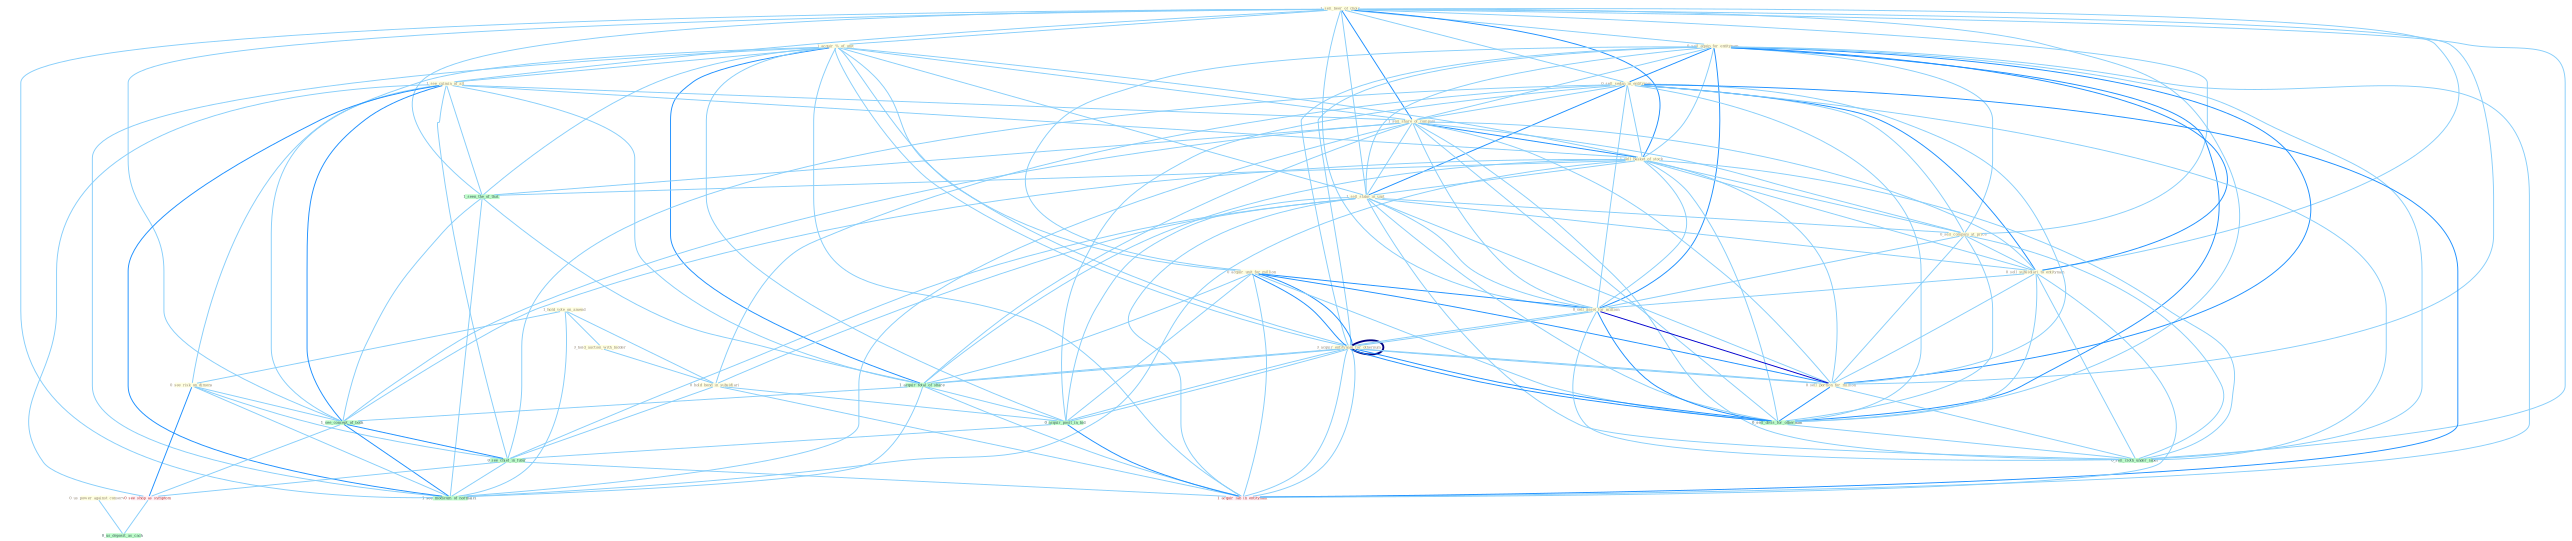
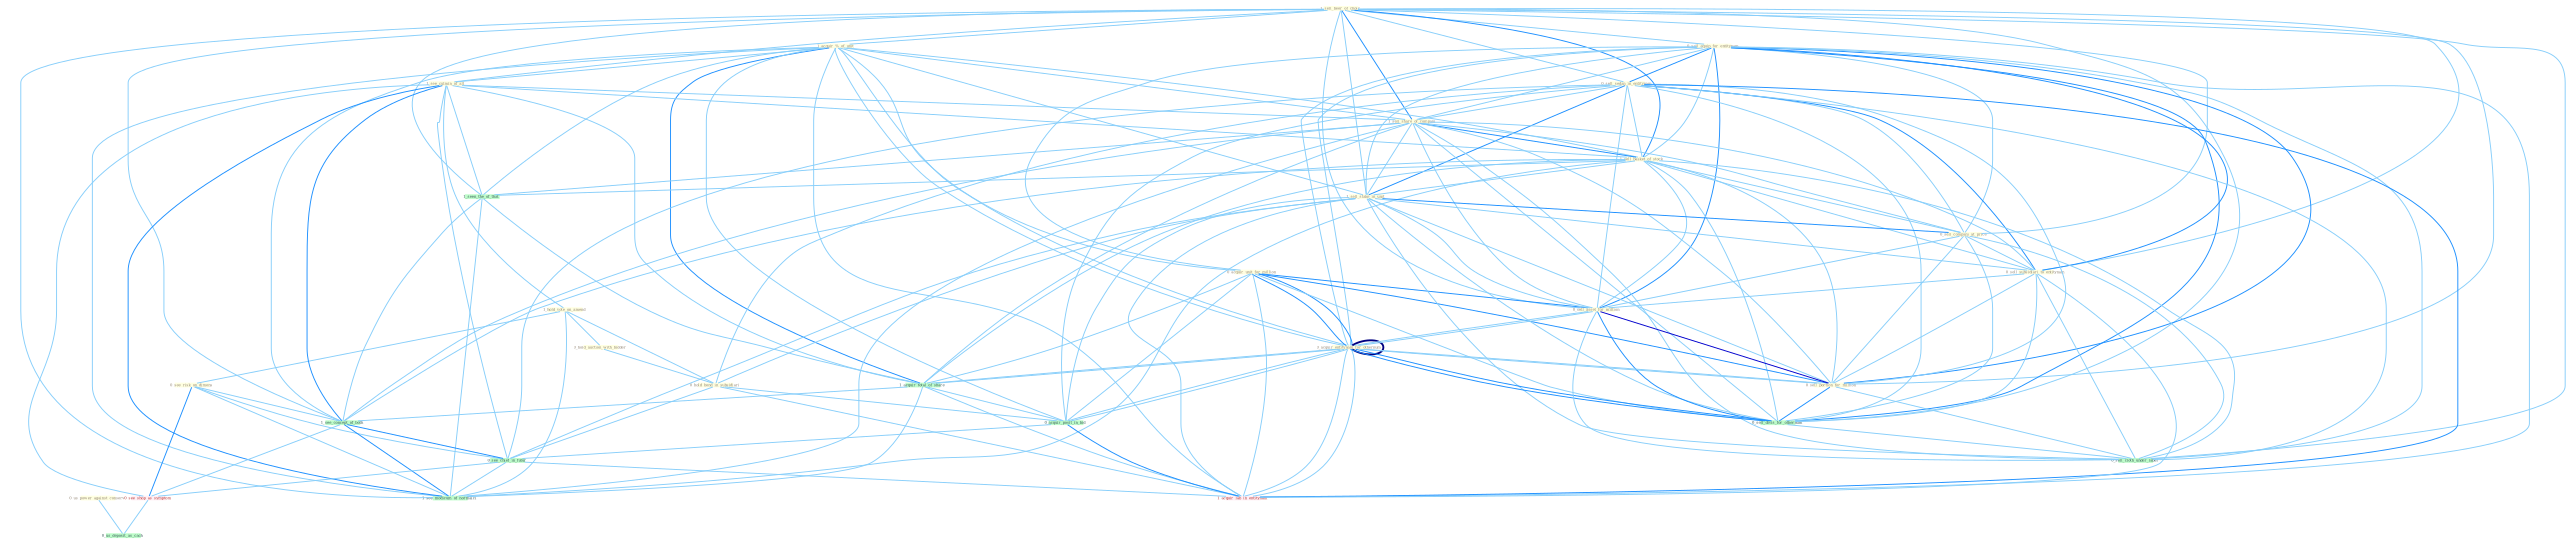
  graph {
    node [color="#ffffe0" fixedsize=true fontcolor="#8b7d6b" fontsize=4 shape=polygon style=filled]
    edge [color="#87cefa" w=1]
    "0_us_power_against_conserv " [height=.06 width=.5]
    "1_sell_beer_of_choic " [height=.06 width=.5]
    "1_hold_vote_on_amend " [height=.06 width=.5]
    "1_acquir_%_of_unit " [height=.06 width=.5]
    "1_see_culmin_of_all " [height=.06 width=.5]
    "0_hold_auction_with_bidder " [height=.06 width=.5]
    "0_sell_equip_for_entitynam " [height=.06 width=.5]
    "0_sell_sedan_in_entitynam " [height=.06 width=.5]
    "1_sell_share_of_compani " [height=.06 width=.5]
    "1_sell_basket_of_stock " [height=.06 width=.5]
    "0_acquir_unit_for_million " [height=.06 width=.5]
    "1_sell_stake_in_unit " [height=.06 width=.5]
    "0_sell_compani_at_price " [height=.06 width=.5]
    "0_acquir_entitynam_for_othernum " [height=.06 width=.5]
    "0_hold_bond_in_subsidiari " [height=.06 width=.5]
    "0_see_risk_on_dimens " [height=.06 width=.5]
    "0_sell_subsidiari_to_entitynam " [height=.06 width=.5]
    "0_sell_asset_for_million " [height=.06 width=.5]
    "0_sell_portion_for_million " [height=.06 width=.5]
    "0_see_shop_as_symptom " [color="#fff0f5" fontcolor="#b22222" height=.06 width=.5]
    "1_acquir_lab_in_entitynam " [color="#fff0f5" fontcolor="#b22222" height=.06 width=.5]
    "0_us_deposit_as_cach " [color="#BDFCC9" fontcolor="#2f4f4f" height=.06 width=.5]
    "1_seen_the_of_that " [color="#BDFCC9" fontcolor="#2f4f4f" height=.06 width=.5]
    "0_sell_divis_for_othernum " [color="#BDFCC9" fontcolor="#2f4f4f" height=.06 width=.5]
    "0_sell_cloth_under_label " [color="#BDFCC9" fontcolor="#2f4f4f" height=.06 width=.5]
    "1_see_concept_of_both " [color="#BDFCC9" fontcolor="#2f4f4f" height=.06 width=.5]
    "1_see_modicum_of_normalci " [color="#BDFCC9" fontcolor="#2f4f4f" height=.06 width=.5]
    "1_acquir_total_of_share " [color="#BDFCC9" fontcolor="#2f4f4f" height=.06 width=.5]
    "0_acquir_posit_in_bid " [color="#BDFCC9" fontcolor="#2f4f4f" height=.06 width=.5]
    "0_see_chief_in_futur " [color="#BDFCC9" fontcolor="#2f4f4f" height=.06 width=.5]
    subgraph sub_1 {
      "0_us_power_against_conserv "
      "1_sell_beer_of_choic "
      "1_hold_vote_on_amend "
      "1_acquir_%_of_unit "
      "1_see_culmin_of_all "
      "0_hold_auction_with_bidder "
      "0_sell_equip_for_entitynam "
      "0_sell_sedan_in_entitynam "
      "1_sell_share_of_compani "
      "1_sell_basket_of_stock "
      "0_acquir_unit_for_million "
      "1_sell_stake_in_unit "
      "0_sell_compani_at_price "
      "0_acquir_entitynam_for_othernum "
      "0_hold_bond_in_subsidiari "
      "0_see_risk_on_dimens "
      "0_sell_subsidiari_to_entitynam "
      "0_sell_asset_for_million "
      "0_sell_portion_for_million "
    }
    subgraph sub_2 {
      "0_see_shop_as_symptom "
      "1_acquir_lab_in_entitynam "
    }
    "0_us_power_against_conserv " -- "0_us_deposit_as_cach "
    "1_sell_beer_of_choic " -- "1_acquir_%_of_unit "
    "1_sell_beer_of_choic " -- "1_see_culmin_of_all "
    "1_sell_beer_of_choic " -- "0_sell_equip_for_entitynam "
    "1_sell_beer_of_choic " -- "0_sell_sedan_in_entitynam "
    "1_sell_beer_of_choic " -- "1_sell_share_of_compani " [color="#1e90ff" w=2]
    "1_sell_beer_of_choic " -- "1_sell_basket_of_stock " [color="#1e90ff" w=2]
    "1_sell_beer_of_choic " -- "1_sell_stake_in_unit "
    "1_sell_beer_of_choic " -- "0_sell_compani_at_price "
    "1_sell_beer_of_choic " -- "0_sell_subsidiari_to_entitynam "
    "1_sell_beer_of_choic " -- "0_sell_asset_for_million "
    "1_sell_beer_of_choic " -- "0_sell_portion_for_million "
    "1_sell_beer_of_choic " -- "1_seen_the_of_that "
    "1_sell_beer_of_choic " -- "0_sell_divis_for_othernum "
    "1_sell_beer_of_choic " -- "0_sell_cloth_under_label "
    "1_sell_beer_of_choic " -- "1_see_concept_of_both "
    "1_sell_beer_of_choic " -- "1_see_modicum_of_normalci "
    "1_hold_vote_on_amend " -- "0_hold_auction_with_bidder "
    "1_hold_vote_on_amend " -- "0_hold_bond_in_subsidiari "
    "1_hold_vote_on_amend " -- "0_see_risk_on_dimens "
    "1_hold_vote_on_amend " -- "1_see_modicum_of_normalci "
    "1_acquir_%_of_unit " -- "1_see_culmin_of_all "
    "1_acquir_%_of_unit " -- "1_sell_share_of_compani "
    "1_acquir_%_of_unit " -- "1_sell_basket_of_stock "
    "1_acquir_%_of_unit " -- "0_acquir_unit_for_million "
    "1_acquir_%_of_unit " -- "1_sell_stake_in_unit "
    "1_acquir_%_of_unit " -- "0_acquir_entitynam_for_othernum "
    "1_acquir_%_of_unit " -- "0_acquir_entitynam_for_othernum "
    "1_acquir_%_of_unit " -- "1_acquir_lab_in_entitynam "
    "1_acquir_%_of_unit " -- "1_seen_the_of_that "
    "1_acquir_%_of_unit " -- "1_see_concept_of_both "
    "1_acquir_%_of_unit " -- "1_see_modicum_of_normalci "
    "1_acquir_%_of_unit " -- "1_acquir_total_of_share " [color="#1e90ff" w=2]
    "1_acquir_%_of_unit " -- "0_acquir_posit_in_bid "
    "1_see_culmin_of_all " -- "1_sell_share_of_compani "
    "1_see_culmin_of_all " -- "1_sell_basket_of_stock "
-   "1_see_culmin_of_all " -- "0_see_risk_on_dimens "
+   "1_see_culmin_of_all " -- "1_hold_vote_on_amend "
    "1_see_culmin_of_all " -- "0_see_shop_as_symptom "
    "1_see_culmin_of_all " -- "1_seen_the_of_that "
    "1_see_culmin_of_all " -- "1_see_concept_of_both " [color="#1e90ff" w=2]
    "1_see_culmin_of_all " -- "1_see_modicum_of_normalci " [color="#1e90ff" w=2]
    "1_see_culmin_of_all " -- "1_acquir_total_of_share "
    "1_see_culmin_of_all " -- "0_see_chief_in_futur "
    "0_hold_auction_with_bidder " -- "0_hold_bond_in_subsidiari "
    "0_sell_equip_for_entitynam " -- "0_sell_sedan_in_entitynam " [color="#1e90ff" w=2]
    "0_sell_equip_for_entitynam " -- "1_sell_share_of_compani "
    "0_sell_equip_for_entitynam " -- "1_sell_basket_of_stock "
    "0_sell_equip_for_entitynam " -- "0_acquir_unit_for_million "
    "0_sell_equip_for_entitynam " -- "1_sell_stake_in_unit "
    "0_sell_equip_for_entitynam " -- "0_sell_compani_at_price "
    "0_sell_equip_for_entitynam " -- "0_acquir_entitynam_for_othernum "
    "0_sell_equip_for_entitynam " -- "0_acquir_entitynam_for_othernum "
    "0_sell_equip_for_entitynam " -- "0_sell_subsidiari_to_entitynam " [color="#1e90ff" w=2]
    "0_sell_equip_for_entitynam " -- "0_sell_asset_for_million " [color="#1e90ff" w=2]
    "0_sell_equip_for_entitynam " -- "0_sell_portion_for_million " [color="#1e90ff" w=2]
    "0_sell_equip_for_entitynam " -- "1_acquir_lab_in_entitynam "
    "0_sell_equip_for_entitynam " -- "0_sell_divis_for_othernum " [color="#1e90ff" w=2]
    "0_sell_equip_for_entitynam " -- "0_sell_cloth_under_label "
    "0_sell_sedan_in_entitynam " -- "1_sell_share_of_compani "
    "0_sell_sedan_in_entitynam " -- "1_sell_basket_of_stock "
    "0_sell_sedan_in_entitynam " -- "1_sell_stake_in_unit " [color="#1e90ff" w=2]
    "0_sell_sedan_in_entitynam " -- "0_sell_compani_at_price "
    "0_sell_sedan_in_entitynam " -- "0_hold_bond_in_subsidiari "
    "0_sell_sedan_in_entitynam " -- "0_sell_subsidiari_to_entitynam " [color="#1e90ff" w=2]
    "0_sell_sedan_in_entitynam " -- "0_sell_asset_for_million "
    "0_sell_sedan_in_entitynam " -- "0_sell_portion_for_million "
    "0_sell_sedan_in_entitynam " -- "1_acquir_lab_in_entitynam " [color="#1e90ff" w=2]
    "0_sell_sedan_in_entitynam " -- "0_sell_divis_for_othernum "
    "0_sell_sedan_in_entitynam " -- "0_sell_cloth_under_label "
    "0_sell_sedan_in_entitynam " -- "0_acquir_posit_in_bid "
    "0_sell_sedan_in_entitynam " -- "0_see_chief_in_futur "
    "1_sell_share_of_compani " -- "1_sell_basket_of_stock " [color="#1e90ff" w=2]
    "1_sell_share_of_compani " -- "1_sell_stake_in_unit "
    "1_sell_share_of_compani " -- "0_sell_compani_at_price "
    "1_sell_share_of_compani " -- "0_sell_subsidiari_to_entitynam "
    "1_sell_share_of_compani " -- "0_sell_asset_for_million "
    "1_sell_share_of_compani " -- "0_sell_portion_for_million "
    "1_sell_share_of_compani " -- "1_seen_the_of_that "
    "1_sell_share_of_compani " -- "0_sell_divis_for_othernum "
    "1_sell_share_of_compani " -- "0_sell_cloth_under_label "
    "1_sell_share_of_compani " -- "1_see_concept_of_both "
    "1_sell_share_of_compani " -- "1_see_modicum_of_normalci "
    "1_sell_share_of_compani " -- "1_acquir_total_of_share "
    "1_sell_basket_of_stock " -- "1_sell_stake_in_unit "
    "1_sell_basket_of_stock " -- "0_sell_compani_at_price "
    "1_sell_basket_of_stock " -- "0_sell_subsidiari_to_entitynam "
    "1_sell_basket_of_stock " -- "0_sell_asset_for_million "
    "1_sell_basket_of_stock " -- "0_sell_portion_for_million "
    "1_sell_basket_of_stock " -- "1_seen_the_of_that "
    "1_sell_basket_of_stock " -- "0_sell_divis_for_othernum "
    "1_sell_basket_of_stock " -- "0_sell_cloth_under_label "
    "1_sell_basket_of_stock " -- "1_see_concept_of_both "
    "1_sell_basket_of_stock " -- "1_see_modicum_of_normalci "
    "1_sell_basket_of_stock " -- "1_acquir_total_of_share "
    "0_acquir_unit_for_million " -- "0_acquir_entitynam_for_othernum " [color="#1e90ff" w=2]
    "0_acquir_unit_for_million " -- "0_acquir_entitynam_for_othernum " [color="#1e90ff" w=2]
    "0_acquir_unit_for_million " -- "0_sell_asset_for_million " [color="#1e90ff" w=2]
    "0_acquir_unit_for_million " -- "0_sell_portion_for_million " [color="#1e90ff" w=2]
    "0_acquir_unit_for_million " -- "1_acquir_lab_in_entitynam "
    "0_acquir_unit_for_million " -- "0_sell_divis_for_othernum "
    "0_acquir_unit_for_million " -- "1_acquir_total_of_share "
    "0_acquir_unit_for_million " -- "0_acquir_posit_in_bid "
-   "1_sell_stake_in_unit " -- "0_sell_compani_at_price "
+   "1_sell_stake_in_unit " -- "0_sell_compani_at_price " [color="#1e90ff"]
    "1_sell_stake_in_unit " -- "0_hold_bond_in_subsidiari "
    "1_sell_stake_in_unit " -- "0_sell_subsidiari_to_entitynam "
    "1_sell_stake_in_unit " -- "0_sell_asset_for_million "
    "1_sell_stake_in_unit " -- "0_sell_portion_for_million "
    "1_sell_stake_in_unit " -- "1_acquir_lab_in_entitynam "
    "1_sell_stake_in_unit " -- "0_sell_divis_for_othernum "
    "1_sell_stake_in_unit " -- "0_sell_cloth_under_label "
    "1_sell_stake_in_unit " -- "0_acquir_posit_in_bid "
    "1_sell_stake_in_unit " -- "0_see_chief_in_futur "
    "0_sell_compani_at_price " -- "0_sell_subsidiari_to_entitynam "
    "0_sell_compani_at_price " -- "0_sell_asset_for_million "
    "0_sell_compani_at_price " -- "0_sell_portion_for_million "
    "0_sell_compani_at_price " -- "0_sell_divis_for_othernum "
    "0_sell_compani_at_price " -- "0_sell_cloth_under_label "
    "0_acquir_entitynam_for_othernum " -- "0_acquir_entitynam_for_othernum " [color="#000080" style=bold w=4]
    "0_acquir_entitynam_for_othernum " -- "0_sell_asset_for_million "
    "0_acquir_entitynam_for_othernum " -- "0_sell_portion_for_million "
    "0_acquir_entitynam_for_othernum " -- "1_acquir_lab_in_entitynam "
    "0_acquir_entitynam_for_othernum " -- "1_acquir_lab_in_entitynam "
    "0_acquir_entitynam_for_othernum " -- "0_sell_divis_for_othernum " [color="#1e90ff" w=2]
    "0_acquir_entitynam_for_othernum " -- "0_sell_divis_for_othernum " [color="#1e90ff" w=2]
    "0_acquir_entitynam_for_othernum " -- "1_acquir_total_of_share "
    "0_acquir_entitynam_for_othernum " -- "1_acquir_total_of_share "
    "0_acquir_entitynam_for_othernum " -- "0_acquir_posit_in_bid "
    "0_acquir_entitynam_for_othernum " -- "0_acquir_posit_in_bid "
    "0_hold_bond_in_subsidiari " -- "1_acquir_lab_in_entitynam "
    "0_hold_bond_in_subsidiari " -- "0_acquir_posit_in_bid "
    "0_hold_bond_in_subsidiari " -- "0_see_chief_in_futur "
    "0_see_risk_on_dimens " -- "0_see_shop_as_symptom " [color="#1e90ff"]
    "0_see_risk_on_dimens " -- "1_see_concept_of_both "
    "0_see_risk_on_dimens " -- "1_see_modicum_of_normalci "
    "0_see_risk_on_dimens " -- "0_see_chief_in_futur "
    "0_sell_subsidiari_to_entitynam " -- "0_sell_asset_for_million "
    "0_sell_subsidiari_to_entitynam " -- "0_sell_portion_for_million "
    "0_sell_subsidiari_to_entitynam " -- "1_acquir_lab_in_entitynam "
    "0_sell_subsidiari_to_entitynam " -- "0_sell_divis_for_othernum "
    "0_sell_subsidiari_to_entitynam " -- "0_sell_cloth_under_label "
    "0_sell_asset_for_million " -- "0_acquir_entitynam_for_othernum "
    "0_sell_asset_for_million " -- "0_sell_portion_for_million " [color="#0000cd" w=3]
    "0_sell_asset_for_million " -- "0_sell_divis_for_othernum " [color="#1e90ff" w=2]
    "0_sell_asset_for_million " -- "0_sell_cloth_under_label "
    "0_sell_portion_for_million " -- "0_acquir_entitynam_for_othernum "
    "0_sell_portion_for_million " -- "0_sell_divis_for_othernum " [color="#1e90ff" w=2]
    "0_sell_portion_for_million " -- "0_sell_cloth_under_label "
    "0_see_shop_as_symptom " -- "0_us_deposit_as_cach "
    "1_seen_the_of_that " -- "1_see_concept_of_both "
    "1_seen_the_of_that " -- "1_see_modicum_of_normalci "
    "1_seen_the_of_that " -- "1_acquir_total_of_share "
    "0_sell_divis_for_othernum " -- "0_sell_cloth_under_label "
    "1_see_concept_of_both " -- "0_see_shop_as_symptom "
    "1_see_concept_of_both " -- "1_see_modicum_of_normalci " [color="#1e90ff" w=2]
    "1_see_concept_of_both " -- "0_see_chief_in_futur " [color="#1e90ff"]
    "1_acquir_total_of_share " -- "1_acquir_lab_in_entitynam "
    "1_acquir_total_of_share " -- "1_see_concept_of_both "
    "1_acquir_total_of_share " -- "1_see_modicum_of_normalci "
    "1_acquir_total_of_share " -- "0_acquir_posit_in_bid "
    "0_acquir_posit_in_bid " -- "1_acquir_lab_in_entitynam " [color="#1e90ff" w=2]
    "0_acquir_posit_in_bid " -- "0_see_chief_in_futur "
    "0_see_chief_in_futur " -- "0_see_shop_as_symptom "
    "0_see_chief_in_futur " -- "1_acquir_lab_in_entitynam "
    "0_see_chief_in_futur " -- "1_see_modicum_of_normalci "
  }
